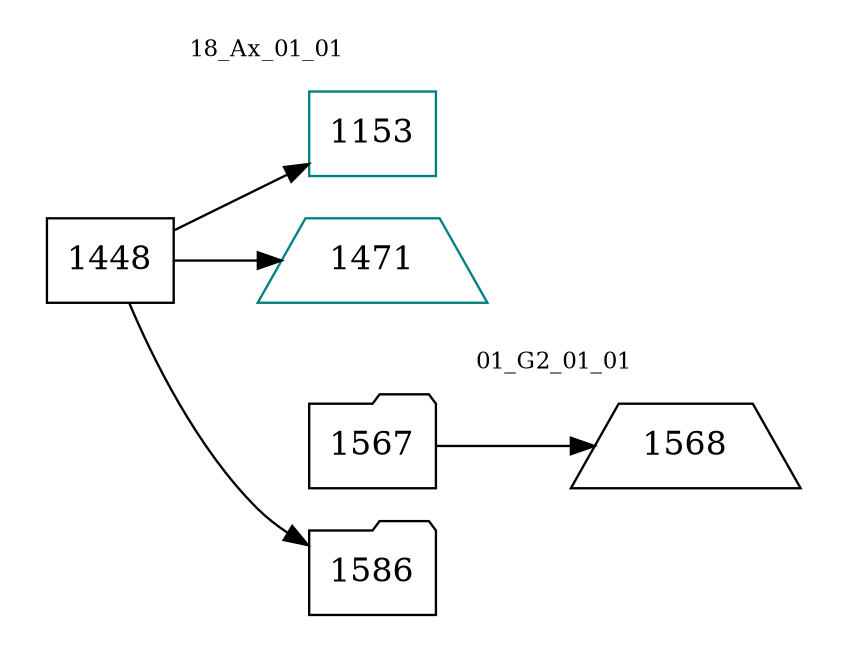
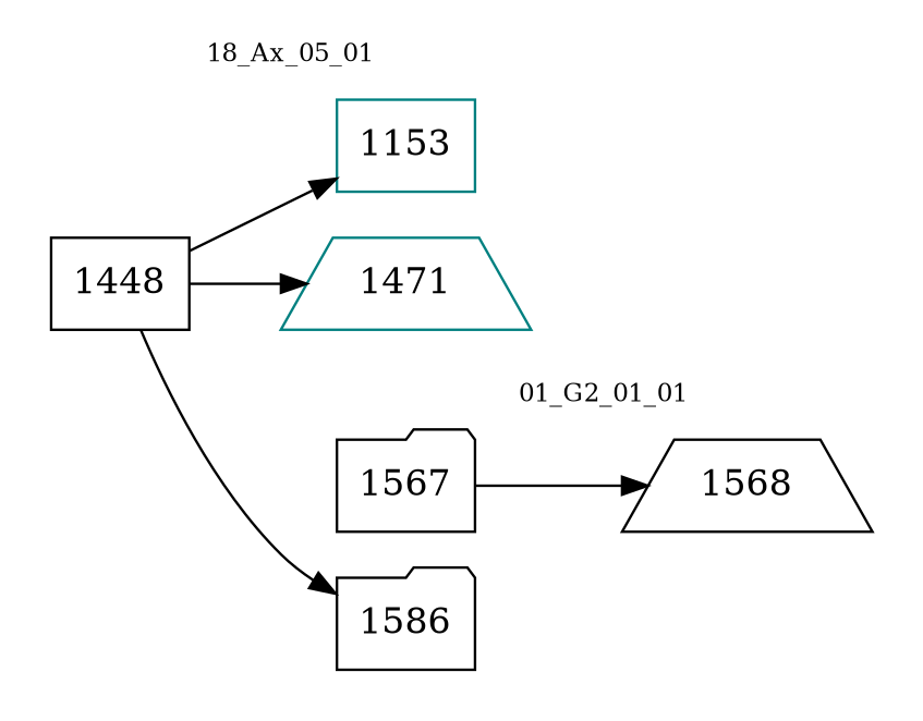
  digraph {
    rankdir=LR
    node [color=black shape=box]
    edge [color=black]
    n1 [label=1448]
    n2 [color=teal label=1471 shape=trapezium]
    n3 [color=teal label=1153]
    n4 [label=1567 shape=folder]
    n5 [label=1568 shape=trapezium]
    n6 [label=1586 shape=folder]
    subgraph cluster_1 {
      color=white
      fontsize=10
-     label="18_Ax_01_01"
+     label="18_Ax_05_01"
      n1
      n2
      n3
    }
    subgraph cluster_2 {
      color=white
      fontsize=10
      label="01_G2_01_01"
      n4
      n5
      n6
    }
    n1 -> n2
    n1 -> n3
    n1 -> n6
    n4 -> n5
  }
